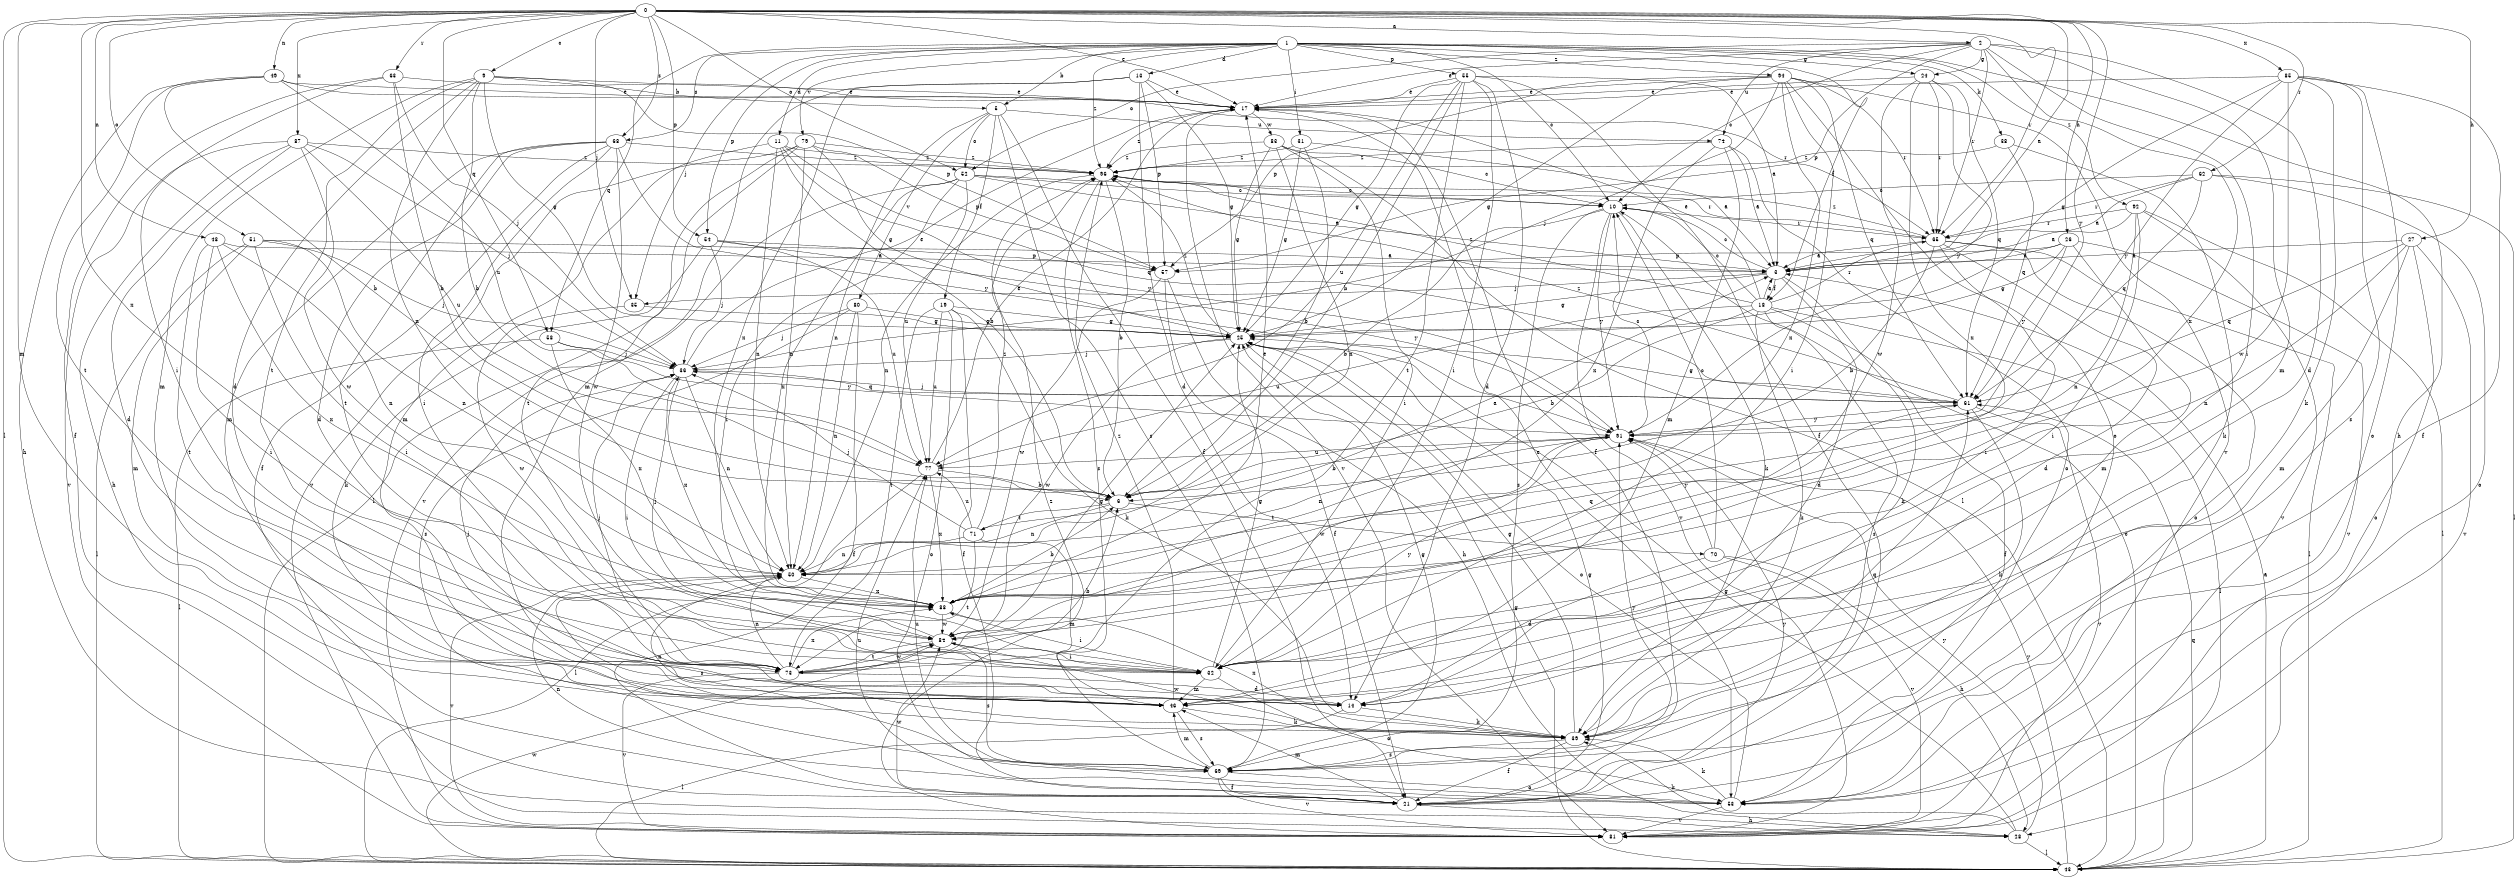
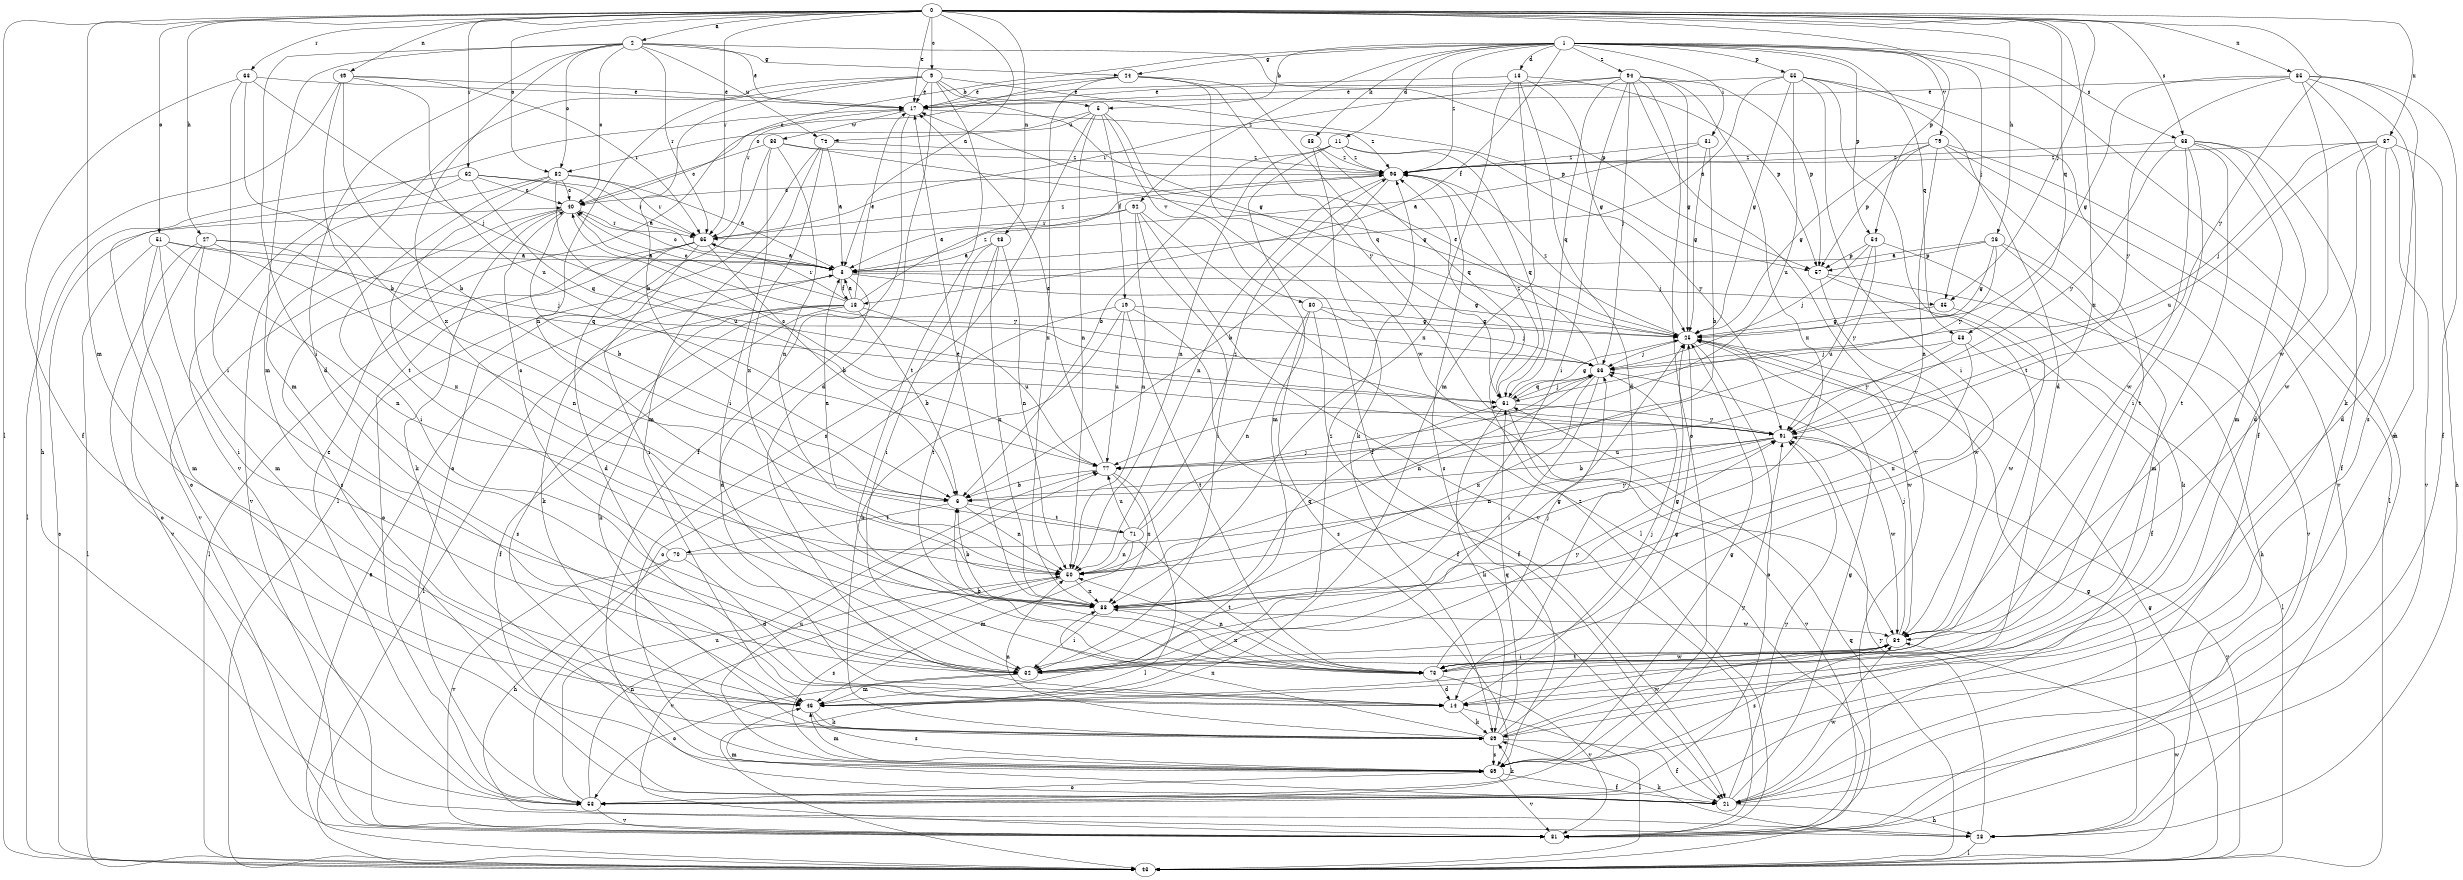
  strict digraph {
    0
    2
    3
    9
    17
    26
    27
    35
    43
    46
    48
    49
    51
-   52
+   52 [label=82]
    54
    58
    62
    63
    65
    68
    85
    87
    88
    91
-   10
+   10 [label=40]
    24
    14
    32
    57
    74
    18
    25
    39
    5
    50
    6
    73
    96
    21
    81
    83
    61
    53
    84
    69
    28
    77
    36
    1
    11
    13
    31
    38
    55
    79
    92
    94
    19
    80
    70
    71
    0 -> 2 [label=a]
    0 -> 3 [label=a]
    0 -> 9 [label=c]
    0 -> 17 [label=e]
    0 -> 26 [label=h]
    0 -> 27 [label=h]
    0 -> 35 [label=j]
    0 -> 43 [label=l]
    0 -> 46 [label=m]
    0 -> 48 [label=n]
    0 -> 49 [label=n]
    0 -> 51 [label=o]
    0 -> 52 [label=o]
    0 -> 54 [label=p]
    0 -> 58 [label=q]
    0 -> 62 [label=r]
    0 -> 63 [label=r]
    0 -> 65 [label=r]
    0 -> 68 [label=s]
    0 -> 85 [label=x]
    0 -> 87 [label=x]
    0 -> 88 [label=x]
    0 -> 91 [label=y]
    2 -> 17 [label=e]
    2 -> 46 [label=m]
    2 -> 52 [label=o]
    2 -> 65 [label=r]
    2 -> 88 [label=x]
    2 -> 10 [label=c]
    2 -> 24 [label=g]
    2 -> 14 [label=d]
    2 -> 32 [label=i]
    2 -> 57 [label=p]
    2 -> 74 [label=u]
    3 -> 35 [label=j]
    3 -> 10 [label=c]
    3 -> 14 [label=d]
    3 -> 18 [label=f]
    3 -> 25 [label=g]
    3 -> 39 [label=k]
    9 -> 17 [label=e]
    9 -> 46 [label=m]
    9 -> 14 [label=d]
    9 -> 57 [label=p]
    9 -> 25 [label=g]
    9 -> 5 [label=b]
    9 -> 50 [label=n]
    9 -> 6 [label=b]
    9 -> 73 [label=t]
    17 -> 96 [label=z]
    17 -> 21 [label=f]
    17 -> 81 [label=v]
    17 -> 83 [label=w]
    26 -> 3 [label=a]
    26 -> 46 [label=m]
    26 -> 57 [label=p]
    26 -> 25 [label=g]
    26 -> 81 [label=v]
    26 -> 61 [label=y]
    27 -> 3 [label=a]
    27 -> 46 [label=m]
    27 -> 50 [label=n]
    27 -> 81 [label=v]
    27 -> 61 [label=q]
    27 -> 53 [label=o]
    35 -> 25 [label=g]
    35 -> 84 [label=w]
    43 -> 3 [label=a]
    43 -> 91 [label=y]
    43 -> 10 [label=c]
    43 -> 25 [label=g]
    43 -> 61 [label=q]
    43 -> 84 [label=w]
    46 -> 39 [label=k]
    46 -> 96 [label=z]
    46 -> 69 [label=s]
    48 -> 3 [label=a]
    48 -> 88 [label=x]
    48 -> 32 [label=i]
    48 -> 50 [label=n]
    48 -> 73 [label=t]
    49 -> 17 [label=e]
    49 -> 65 [label=r]
    49 -> 6 [label=b]
    49 -> 73 [label=t]
    49 -> 28 [label=h]
    49 -> 77 [label=u]
    51 -> 3 [label=a]
    51 -> 43 [label=l]
    51 -> 46 [label=m]
    51 -> 32 [label=i]
    51 -> 50 [label=n]
    51 -> 36 [label=j]
    52 -> 3 [label=a]
    52 -> 65 [label=r]
    52 -> 88 [label=x]
    52 -> 10 [label=c]
    52 -> 32 [label=i]
    52 -> 81 [label=v]
    52 -> 77 [label=u]
    54 -> 91 [label=y]
    54 -> 57 [label=p]
    54 -> 39 [label=k]
    54 -> 77 [label=u]
    54 -> 36 [label=j]
    58 -> 43 [label=l]
    58 -> 88 [label=x]
    58 -> 91 [label=y]
    58 -> 36 [label=j]
    62 -> 3 [label=a]
    62 -> 43 [label=l]
    62 -> 65 [label=r]
    62 -> 10 [label=c]
    62 -> 61 [label=q]
    62 -> 53 [label=o]
    63 -> 17 [label=e]
    63 -> 32 [label=i]
    63 -> 6 [label=b]
    63 -> 21 [label=f]
    63 -> 36 [label=j]
    65 -> 3 [label=a]
    65 -> 43 [label=l]
    65 -> 14 [label=d]
    65 -> 32 [label=i]
    65 -> 6 [label=b]
    65 -> 96 [label=z]
    65 -> 53 [label=o]
    68 -> 46 [label=m]
    68 -> 91 [label=y]
    68 -> 14 [label=d]
    68 -> 32 [label=i]
    68 -> 73 [label=t]
    68 -> 96 [label=z]
    68 -> 21 [label=f]
    68 -> 84 [label=w]
    85 -> 17 [label=e]
    85 -> 91 [label=y]
    85 -> 25 [label=g]
    85 -> 39 [label=k]
    85 -> 21 [label=f]
    85 -> 53 [label=o]
    85 -> 84 [label=w]
    85 -> 69 [label=s]
    87 -> 14 [label=d]
    87 -> 96 [label=z]
    87 -> 81 [label=v]
    87 -> 84 [label=w]
    87 -> 28 [label=h]
    87 -> 77 [label=u]
    87 -> 36 [label=j]
    88 -> 17 [label=e]
    88 -> 32 [label=i]
    88 -> 6 [label=b]
    88 -> 61 [label=q]
    88 -> 84 [label=w]
    91 -> 10 [label=c]
    91 -> 50 [label=n]
    91 -> 6 [label=b]
    91 -> 84 [label=w]
    91 -> 77 [label=u]
    10 -> 65 [label=r]
    10 -> 91 [label=y]
    10 -> 39 [label=k]
    10 -> 6 [label=b]
    10 -> 81 [label=v]
    10 -> 69 [label=s]
    24 -> 17 [label=e]
    24 -> 65 [label=r]
    24 -> 88 [label=x]
    24 -> 91 [label=y]
    24 -> 61 [label=q]
    24 -> 84 [label=w]
    14 -> 43 [label=l]
    14 -> 39 [label=k]
    14 -> 36 [label=j]
    32 -> 46 [label=m]
    32 -> 91 [label=y]
    32 -> 25 [label=g]
    32 -> 53 [label=o]
    57 -> 21 [label=f]
    57 -> 84 [label=w]
    57 -> 28 [label=h]
    74 -> 3 [label=a]
    74 -> 46 [label=m]
    74 -> 88 [label=x]
    74 -> 96 [label=z]
    74 -> 53 [label=o]
    18 -> 3 [label=a]
    18 -> 17 [label=e]
    18 -> 43 [label=l]
    18 -> 65 [label=r]
    18 -> 10 [label=c]
    18 -> 39 [label=k]
    18 -> 6 [label=b]
    18 -> 96 [label=z]
    18 -> 21 [label=f]
    18 -> 69 [label=s]
    18 -> 77 [label=u]
    25 -> 96 [label=z]
    25 -> 53 [label=o]
    25 -> 84 [label=w]
    25 -> 36 [label=j]
    39 -> 88 [label=x]
    39 -> 25 [label=g]
    39 -> 50 [label=n]
    39 -> 21 [label=f]
    39 -> 61 [label=q]
    39 -> 84 [label=w]
    39 -> 69 [label=s]
    5 -> 52 [label=o]
    5 -> 74 [label=u]
    5 -> 50 [label=n]
    5 -> 21 [label=f]
    5 -> 69 [label=s]
    5 -> 19 [label=f]
    5 -> 80 [label=v]
    50 -> 88 [label=x]
    50 -> 81 [label=v]
    50 -> 69 [label=s]
    6 -> 50 [label=n]
    6 -> 70 [label=t]
    6 -> 71 [label=t]
    73 -> 88 [label=x]
    73 -> 14 [label=d]
    73 -> 25 [label=g]
    73 -> 50 [label=n]
    73 -> 6 [label=b]
    73 -> 81 [label=v]
    73 -> 84 [label=w]
    73 -> 36 [label=j]
    96 -> 10 [label=c]
    96 -> 50 [label=n]
    96 -> 6 [label=b]
    96 -> 69 [label=s]
    21 -> 46 [label=m]
    21 -> 91 [label=y]
    21 -> 25 [label=g]
    21 -> 84 [label=w]
    21 -> 28 [label=h]
    81 -> 96 [label=z]
    83 -> 43 [label=l]
    83 -> 10 [label=c]
    83 -> 32 [label=i]
    83 -> 25 [label=g]
    83 -> 50 [label=n]
    83 -> 96 [label=z]
    61 -> 91 [label=y]
    61 -> 25 [label=g]
    61 -> 39 [label=k]
    61 -> 96 [label=z]
    61 -> 81 [label=v]
    61 -> 36 [label=j]
    53 -> 17 [label=e]
    53 -> 39 [label=k]
    53 -> 50 [label=n]
    53 -> 81 [label=v]
    53 -> 77 [label=u]
    84 -> 32 [label=i]
    84 -> 73 [label=t]
    84 -> 69 [label=s]
    84 -> 36 [label=j]
    69 -> 46 [label=m]
    69 -> 91 [label=y]
    69 -> 25 [label=g]
    69 -> 21 [label=f]
    69 -> 81 [label=v]
    69 -> 53 [label=o]
    69 -> 77 [label=u]
    28 -> 43 [label=l]
    28 -> 91 [label=y]
    28 -> 25 [label=g]
    28 -> 39 [label=k]
    77 -> 17 [label=e]
    77 -> 43 [label=l]
    77 -> 88 [label=x]
    77 -> 6 [label=b]
    36 -> 17 [label=e]
    36 -> 88 [label=x]
    36 -> 32 [label=i]
    36 -> 50 [label=n]
    36 -> 61 [label=q]
    1 -> 35 [label=j]
    1 -> 54 [label=p]
    1 -> 58 [label=q]
    1 -> 68 [label=s]
    1 -> 10 [label=c]
    1 -> 24 [label=g]
    1 -> 18 [label=f]
    1 -> 5 [label=b]
    1 -> 96 [label=z]
    1 -> 28 [label=h]
    1 -> 11 [label=d]
    1 -> 13 [label=d]
    1 -> 31 [label=i]
    1 -> 38 [label=k]
    1 -> 55 [label=p]
    1 -> 79 [label=v]
    1 -> 92 [label=z]
    1 -> 94 [label=z]
    11 -> 46 [label=m]
    11 -> 91 [label=y]
    11 -> 50 [label=n]
    11 -> 6 [label=b]
    11 -> 96 [label=z]
    11 -> 61 [label=q]
    13 -> 17 [label=e]
    13 -> 46 [label=m]
    13 -> 88 [label=x]
    13 -> 14 [label=d]
    13 -> 57 [label=p]
    13 -> 25 [label=g]
    31 -> 3 [label=a]
    31 -> 25 [label=g]
    31 -> 6 [label=b]
    31 -> 96 [label=z]
    38 -> 39 [label=k]
    38 -> 96 [label=z]
    38 -> 61 [label=q]
    55 -> 3 [label=a]
    55 -> 17 [label=e]
    55 -> 14 [label=d]
    55 -> 32 [label=i]
    55 -> 25 [label=g]
-   55 -> 6 [label=b]
    55 -> 73 [label=t]
    55 -> 21 [label=f]
    55 -> 77 [label=u]
    79 -> 43 [label=l]
    79 -> 57 [label=p]
    79 -> 25 [label=g]
    79 -> 50 [label=n]
    79 -> 73 [label=t]
    79 -> 96 [label=z]
    79 -> 81 [label=v]
    92 -> 3 [label=a]
    92 -> 43 [label=l]
    92 -> 65 [label=r]
    92 -> 32 [label=i]
    92 -> 50 [label=n]
    92 -> 81 [label=v]
    94 -> 17 [label=e]
    94 -> 65 [label=r]
    94 -> 88 [label=x]
    94 -> 32 [label=i]
    94 -> 57 [label=p]
    94 -> 25 [label=g]
    94 -> 81 [label=v]
    94 -> 61 [label=q]
    94 -> 53 [label=o]
    94 -> 36 [label=j]
    19 -> 25 [label=g]
    19 -> 39 [label=k]
    19 -> 73 [label=t]
    19 -> 21 [label=f]
    19 -> 53 [label=o]
    19 -> 77 [label=u]
    80 -> 25 [label=g]
    80 -> 50 [label=n]
    80 -> 21 [label=f]
    80 -> 69 [label=s]
    80 -> 36 [label=j]
    70 -> 91 [label=y]
    70 -> 10 [label=c]
    70 -> 14 [label=d]
    70 -> 81 [label=v]
    70 -> 28 [label=h]
    71 -> 3 [label=a]
    71 -> 46 [label=m]
    71 -> 50 [label=n]
    71 -> 73 [label=t]
    71 -> 96 [label=z]
    71 -> 77 [label=u]
    71 -> 36 [label=j]
  }
